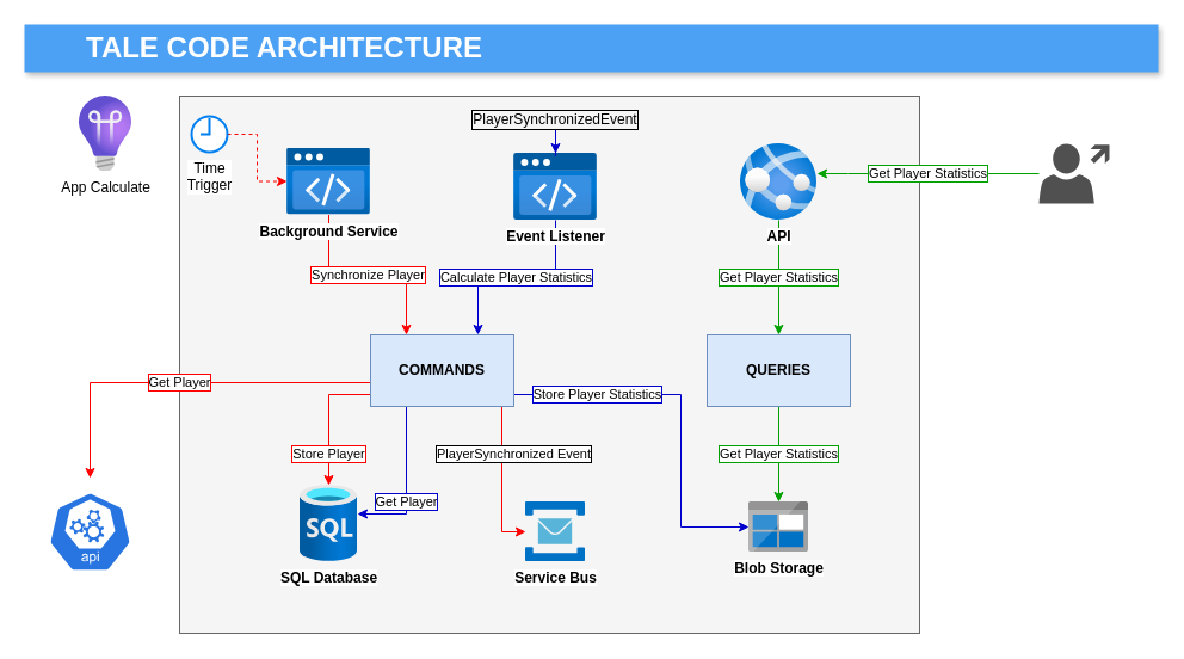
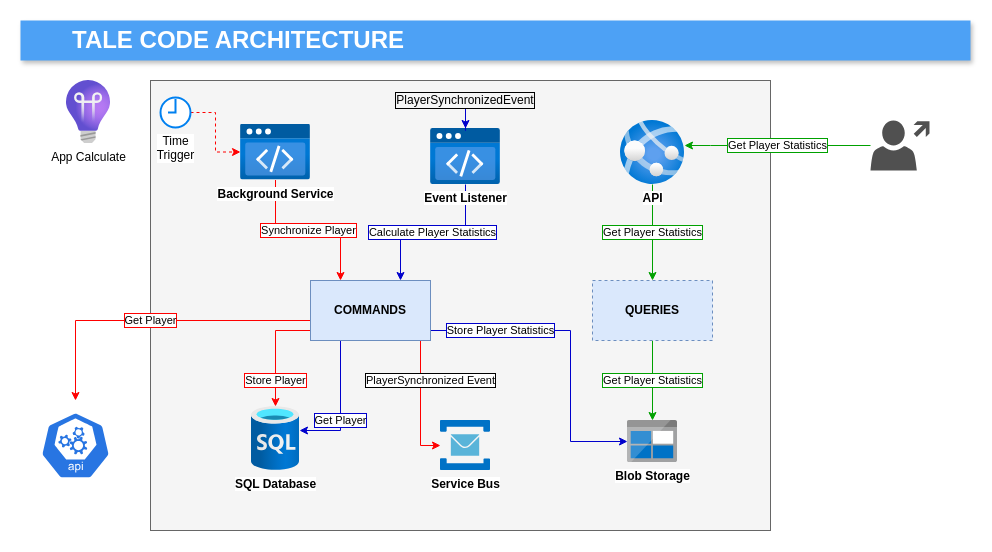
  <mxCell id="0" />
  <mxCell id="1" parent="0" />
  <mxCell id="2" value="" style="rounded=0;whiteSpace=wrap;html=1;fillColor=#f5f5f5;strokeColor=#666666;fontColor=#333333;fontStyle=1" vertex="1" parent="1"><mxGeometry x="150" y="80" width="620" height="450" as="geometry" /></mxCell>
  <mxCell id="3" value="&lt;span style=&quot;font-size: 24px ; font-weight: 700 ; text-align: center&quot;&gt;TALE CODE ARCHITECTURE&lt;/span&gt;" style="fillColor=#4DA1F5;strokeColor=none;shadow=1;gradientColor=none;fontSize=14;align=left;spacingLeft=50;fontColor=#ffffff;html=1;" parent="1" vertex="1"><mxGeometry x="20" y="20" width="950" height="40" as="geometry" /></mxCell>
  <mxCell id="4" value="&lt;font&gt;Synchronize Player&lt;/font&gt;" style="edgeStyle=orthogonalEdgeStyle;rounded=0;orthogonalLoop=1;jettySize=auto;html=1;strokeColor=#FF0000;labelBorderColor=#FF0000;" edge="1" parent="1" source="5" target="19"><mxGeometry relative="1" as="geometry"><Array as="points"><mxPoint x="275" y="230" /><mxPoint x="340" y="230" /></Array></mxGeometry></mxCell>
  <mxCell id="5" value="Background Service" style="aspect=fixed;html=1;points=[];align=center;image;fontSize=12;image=img/lib/azure2/preview/Static_Apps.svg;fontStyle=1" vertex="1" parent="1"><mxGeometry x="240" y="123.5" width="70" height="56.0" as="geometry" /></mxCell>
  <mxCell id="6" value="SQL Database" style="aspect=fixed;html=1;points=[];align=center;image;fontSize=12;image=img/lib/azure2/databases/SQL_Database.svg;fontStyle=1" vertex="1" parent="1"><mxGeometry x="251" y="406" width="48" height="64" as="geometry" /></mxCell>
  <mxCell id="7" value="App Calculate" style="aspect=fixed;html=1;points=[];align=center;image;fontSize=12;image=img/lib/azure2/devops/Application_Insights.svg;" vertex="1" parent="1"><mxGeometry x="66" y="80" width="44" height="63" as="geometry" /></mxCell>
  <mxCell id="8" value="Blob Storage" style="aspect=fixed;html=1;points=[];align=center;image;fontSize=12;image=img/lib/mscae/BlobBlock.svg;fontStyle=1" vertex="1" parent="1"><mxGeometry x="627" y="420" width="50" height="42" as="geometry" /></mxCell>
  <mxCell id="9" value="Service Bus" style="aspect=fixed;html=1;points=[];align=center;image;fontSize=12;image=img/lib/mscae/Service_Bus.svg;fontStyle=1" vertex="1" parent="1"><mxGeometry x="440" y="420" width="50" height="50" as="geometry" /></mxCell>
  <mxCell id="10" value="Calculate Player Statistics" style="edgeStyle=orthogonalEdgeStyle;rounded=0;orthogonalLoop=1;jettySize=auto;html=1;strokeColor=#0000CC;labelBorderColor=#0000CC;" edge="1" parent="1" source="11" target="19"><mxGeometry relative="1" as="geometry"><Array as="points"><mxPoint x="465" y="232" /><mxPoint x="400" y="232" /></Array></mxGeometry></mxCell>
  <mxCell id="11" value="Event Listener" style="aspect=fixed;html=1;points=[];align=center;image;fontSize=12;image=img/lib/azure2/preview/Static_Apps.svg;fontStyle=1" vertex="1" parent="1"><mxGeometry x="430" y="128" width="70" height="56.0" as="geometry" /></mxCell>
  <mxCell id="12" value="Get Player Statistics" style="edgeStyle=orthogonalEdgeStyle;rounded=0;orthogonalLoop=1;jettySize=auto;html=1;strokeColor=#00A100;labelBorderColor=#00A100;" edge="1" parent="1" source="13" target="21"><mxGeometry relative="1" as="geometry" /></mxCell>
  <mxCell id="13" value="API" style="aspect=fixed;html=1;points=[];align=center;image;fontSize=12;image=img/lib/azure2/app_services/App_Services.svg;fontStyle=1" vertex="1" parent="1"><mxGeometry x="620" y="120" width="64" height="64" as="geometry" /></mxCell>
  <mxCell id="14" value="&lt;font&gt;Get Player&lt;/font&gt;" style="edgeStyle=orthogonalEdgeStyle;rounded=0;orthogonalLoop=1;jettySize=auto;html=1;entryX=0.5;entryY=0;entryDx=0;entryDy=0;entryPerimeter=0;strokeColor=#FF0000;labelBorderColor=#FF0000;" edge="1" parent="1" source="19" target="22"><mxGeometry x="0.016" relative="1" as="geometry"><Array as="points"><mxPoint x="75" y="320" /></Array><mxPoint as="offset" /></mxGeometry></mxCell>
  <mxCell id="15" value="&lt;font&gt;Store Player&lt;/font&gt;" style="edgeStyle=orthogonalEdgeStyle;rounded=0;orthogonalLoop=1;jettySize=auto;html=1;strokeColor=#FF0000;labelBorderColor=#FF0000;" edge="1" parent="1" source="19" target="6"><mxGeometry x="0.531" relative="1" as="geometry"><Array as="points"><mxPoint x="275" y="330" /></Array><mxPoint as="offset" /></mxGeometry></mxCell>
  <mxCell id="16" value="&lt;font color=&quot;#000000&quot;&gt;PlayerSynchronized Event&lt;/font&gt;" style="edgeStyle=orthogonalEdgeStyle;rounded=0;orthogonalLoop=1;jettySize=auto;html=1;fontColor=#0000CC;strokeColor=#FF0000;labelBorderColor=#000000;" edge="1" parent="1" source="19" target="9"><mxGeometry x="-0.36" y="10" relative="1" as="geometry"><Array as="points"><mxPoint x="420" y="445" /></Array><mxPoint as="offset" /></mxGeometry></mxCell>
  <mxCell id="17" value="Get Player" style="edgeStyle=orthogonalEdgeStyle;rounded=0;orthogonalLoop=1;jettySize=auto;html=1;exitX=0.25;exitY=1;exitDx=0;exitDy=0;strokeColor=#0000CC;labelBorderColor=#0000CC;" edge="1" parent="1" source="19" target="6"><mxGeometry x="0.221" relative="1" as="geometry"><Array as="points"><mxPoint x="340" y="430" /></Array><mxPoint as="offset" /></mxGeometry></mxCell>
  <mxCell id="18" value="Store Player Statistics" style="edgeStyle=orthogonalEdgeStyle;rounded=0;orthogonalLoop=1;jettySize=auto;html=1;strokeColor=#0000CC;labelBorderColor=#0000CC;" edge="1" parent="1" source="19" target="8"><mxGeometry x="-0.545" relative="1" as="geometry"><Array as="points"><mxPoint x="570" y="330" /><mxPoint x="570" y="441" /></Array><mxPoint as="offset" /></mxGeometry></mxCell>
  <mxCell id="19" value="COMMANDS" style="rounded=0;whiteSpace=wrap;html=1;fillColor=#dae8fc;strokeColor=#6c8ebf;fontStyle=1" vertex="1" parent="1"><mxGeometry x="310" y="280" width="120" height="60" as="geometry" /></mxCell>
  <mxCell id="20" value="Get Player Statistics" style="edgeStyle=orthogonalEdgeStyle;rounded=0;orthogonalLoop=1;jettySize=auto;html=1;strokeColor=#00A100;labelBorderColor=#00A100;" edge="1" parent="1" source="21" target="8"><mxGeometry relative="1" as="geometry" /></mxCell>
- <mxCell id="21" value="QUERIES" style="rounded=0;whiteSpace=wrap;html=1;fillColor=#dae8fc;strokeColor=#6c8ebf;fontStyle=1" vertex="1" parent="1"><mxGeometry x="592" y="280" width="120" height="60" as="geometry" /></mxCell>
+ <mxCell id="21" value="QUERIES" style="rounded=0;whiteSpace=wrap;html=1;fillColor=#dae8fc;strokeColor=#6c8ebf;fontStyle=1;dashed=1;" vertex="1" parent="1"><mxGeometry x="592" y="280" width="120" height="60" as="geometry" /></mxCell>
  <mxCell id="22" value="" style="html=1;dashed=0;whitespace=wrap;fillColor=#2875E2;strokeColor=#ffffff;points=[[0.005,0.63,0],[0.1,0.2,0],[0.9,0.2,0],[0.5,0,0],[0.995,0.63,0],[0.72,0.99,0],[0.5,1,0],[0.28,0.99,0]];shape=mxgraph.kubernetes.icon;prIcon=api" vertex="1" parent="1"><mxGeometry x="40" y="400" width="70" height="90" as="geometry" /></mxCell>
  <mxCell id="23" style="edgeStyle=orthogonalEdgeStyle;rounded=0;orthogonalLoop=1;jettySize=auto;html=1;fontColor=#0000CC;strokeColor=#FF0000;dashed=1;" edge="1" parent="1" source="24" target="5"><mxGeometry relative="1" as="geometry" /></mxCell>
  <mxCell id="24" value="Time&lt;br&gt;Trigger" style="html=1;verticalLabelPosition=bottom;align=center;labelBackgroundColor=#ffffff;verticalAlign=top;strokeWidth=2;strokeColor=#0080F0;shadow=0;dashed=0;shape=mxgraph.ios7.icons.clock;" vertex="1" parent="1"><mxGeometry x="160" y="97" width="30" height="30" as="geometry" /></mxCell>
  <mxCell id="25" style="edgeStyle=orthogonalEdgeStyle;rounded=0;orthogonalLoop=1;jettySize=auto;html=1;fontColor=#000000;strokeColor=#0000CC;" edge="1" parent="1" source="26" target="11"><mxGeometry relative="1" as="geometry" /></mxCell>
  <mxCell id="26" value="PlayerSynchronizedEvent" style="text;html=1;strokeColor=none;fillColor=none;align=center;verticalAlign=middle;whiteSpace=wrap;rounded=0;fontColor=#000000;labelBorderColor=#000000;" vertex="1" parent="1"><mxGeometry x="445" y="90" width="40" height="20" as="geometry" /></mxCell>
  <mxCell id="27" value="Get Player Statistics" style="edgeStyle=orthogonalEdgeStyle;rounded=0;orthogonalLoop=1;jettySize=auto;html=1;strokeColor=#00A100;labelBorderColor=#00A100;" edge="1" parent="1" source="28" target="13"><mxGeometry relative="1" as="geometry"><Array as="points"><mxPoint x="710" y="145" /><mxPoint x="710" y="145" /></Array></mxGeometry></mxCell>
  <mxCell id="28" value="" style="pointerEvents=1;shadow=0;dashed=0;html=1;strokeColor=none;fillColor=#505050;labelPosition=center;verticalLabelPosition=bottom;verticalAlign=top;outlineConnect=0;align=center;shape=mxgraph.office.users.user_external;fontColor=#000000;" vertex="1" parent="1"><mxGeometry x="870" y="120" width="59" height="50" as="geometry" /></mxCell>
